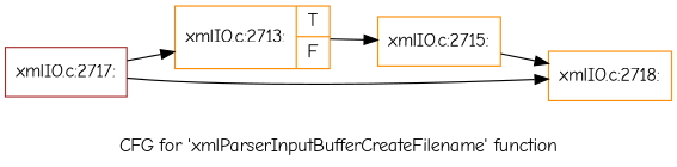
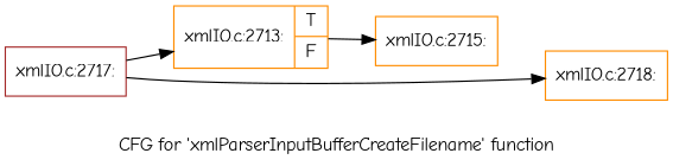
  digraph {
    fontname="Comic Neue"
    label="CFG for 'xmlParserInputBufferCreateFilename' function"
    rankdir=LR
    node [color=darkorange fontname="Comic Neue" shape=record]
    edge [fontname="Comic Neue"]
    n1 [label="{xmlIO.c:2713:|{<s0>T|<s1>F}}"]
    n2 [label="{xmlIO.c:2715:}"]
    n3 [label="{xmlIO.c:2718:}"]
    n4 [color=brown label="{xmlIO.c:2717:}"]
    n1 -> n2
-   n2 -> n3
    n4 -> n1
    n4 -> n3
  }
